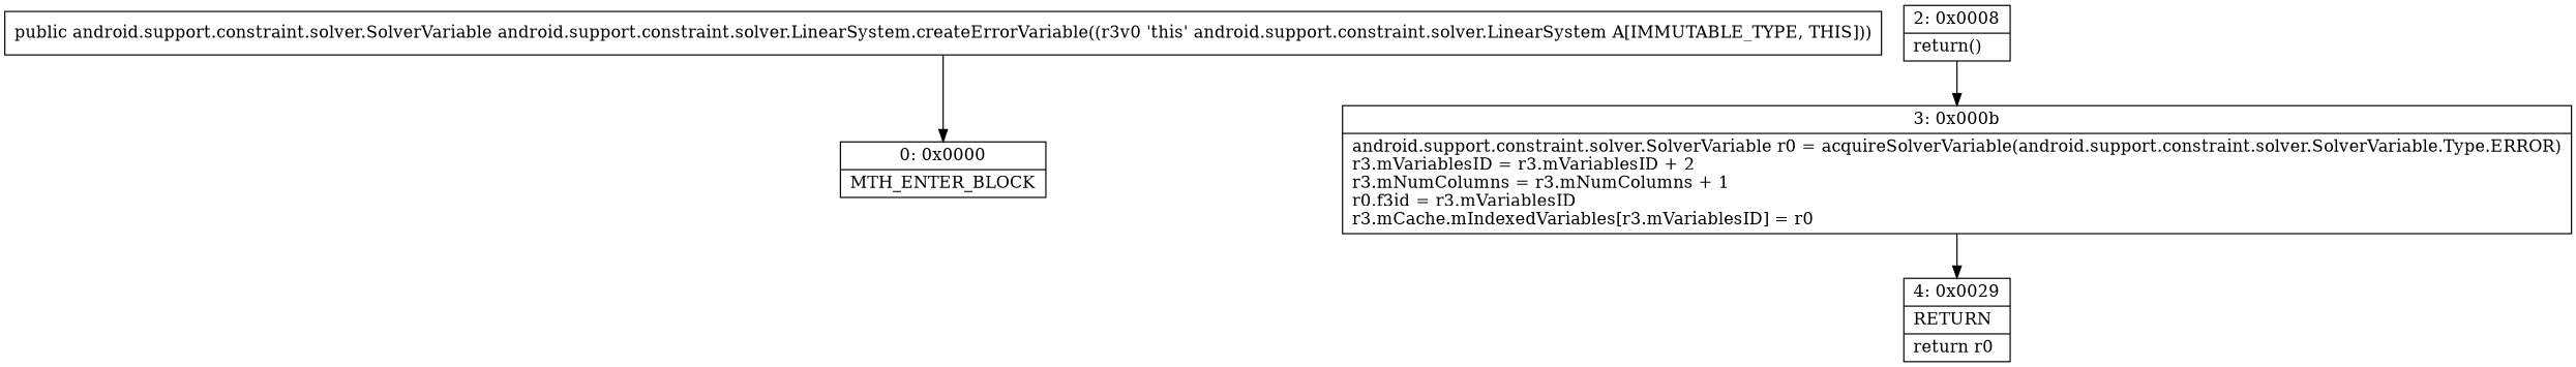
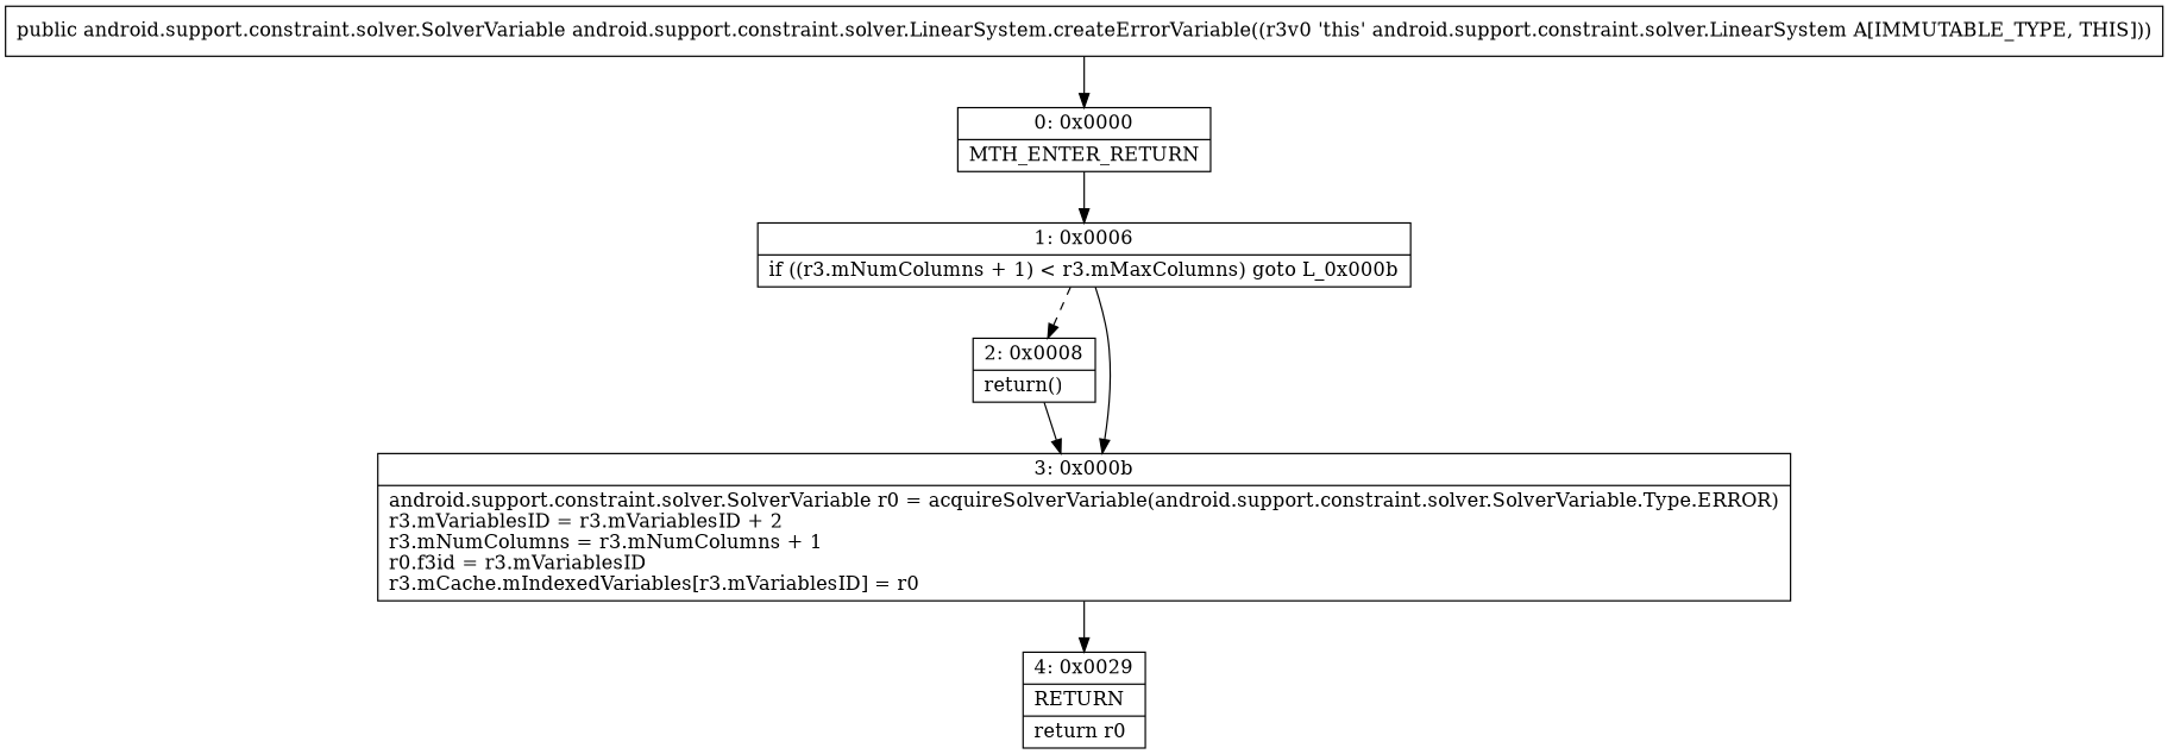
  digraph {
    node [shape=record]
-   n1 [label="{0\:\ 0x0000|MTH_ENTER_BLOCK\l}"]
+   n1 [label="{0\:\ 0x0000|MTH_ENTER_RETURN\l}"]
+   n2 [label="{1\:\ 0x0006|if ((r3.mNumColumns + 1) \< r3.mMaxColumns) goto L_0x000b\l}"]
    n3 [label="{2\:\ 0x0008|return()\l}"]
    n4 [label="{3\:\ 0x000b|android.support.constraint.solver.SolverVariable r0 = acquireSolverVariable(android.support.constraint.solver.SolverVariable.Type.ERROR)\lr3.mVariablesID = r3.mVariablesID + 2\lr3.mNumColumns = r3.mNumColumns + 1\lr0.f3id = r3.mVariablesID\lr3.mCache.mIndexedVariables[r3.mVariablesID] = r0\l}"]
    n5 [label="{4\:\ 0x0029|RETURN\l|return r0\l}"]
    n6 [label="{public android.support.constraint.solver.SolverVariable android.support.constraint.solver.LinearSystem.createErrorVariable((r3v0 'this' android.support.constraint.solver.LinearSystem A[IMMUTABLE_TYPE, THIS])) }"]
+   n1 -> n2
+   n2 -> n3 [style=dashed]
+   n2 -> n4
    n3 -> n4
    n4 -> n5
    n6 -> n1
  }
